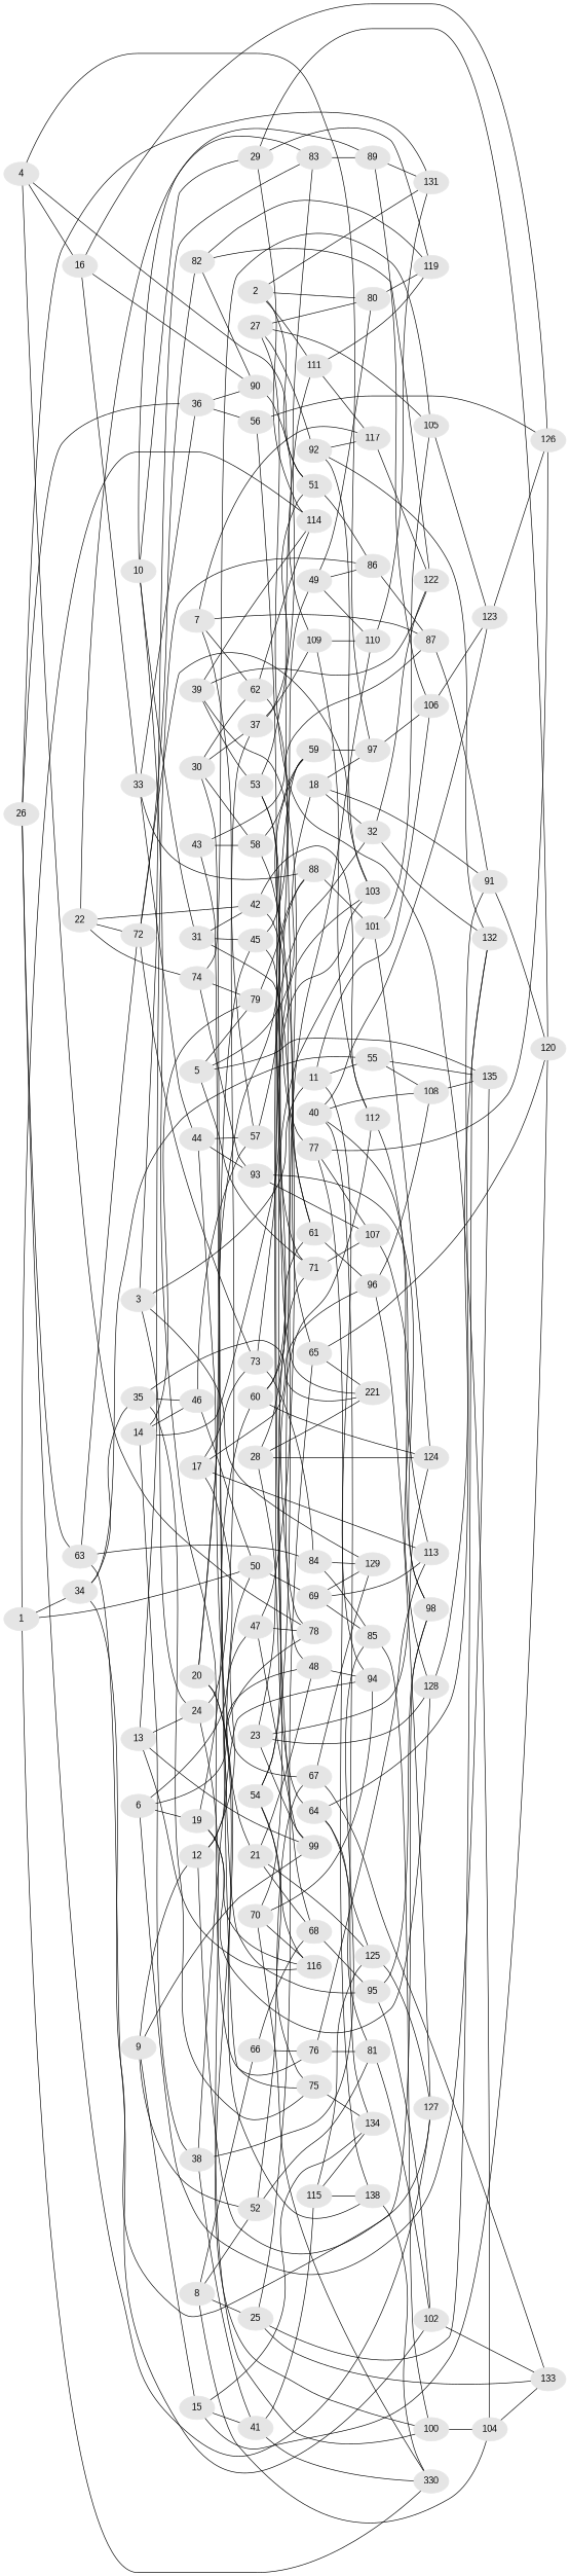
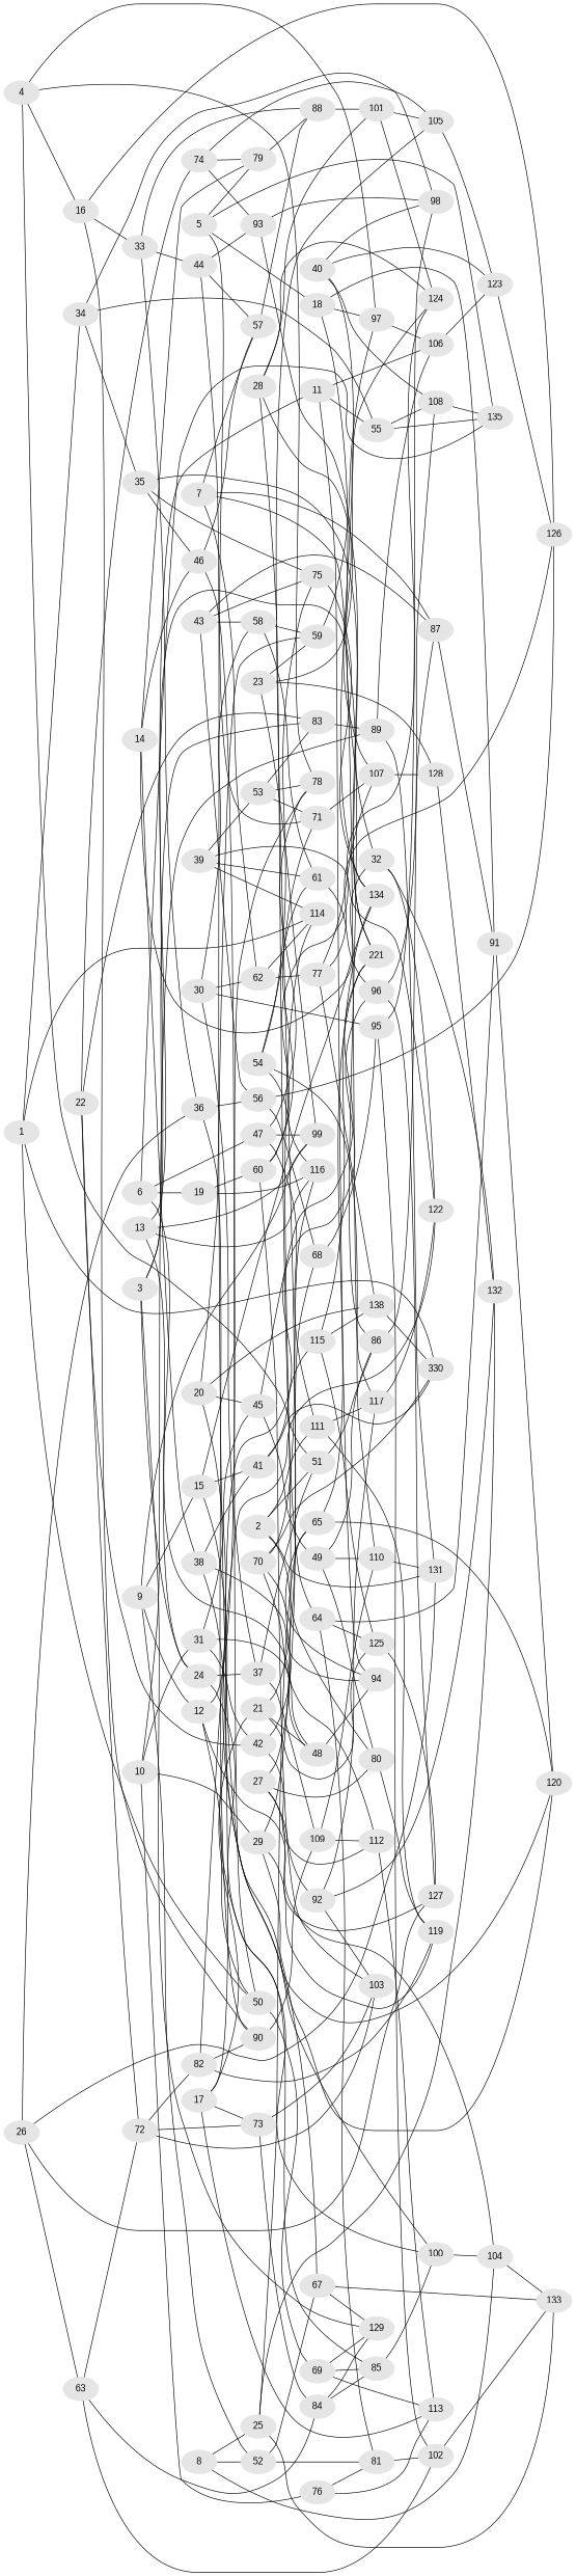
  graph {
    fontname="Liberation Sans"
    rankdir=LR
    node [color=gray90 fontname="Liberation Sans" style=filled]
    edge [fontname="Liberation Sans"]
    1
    34
    50
    114
    n5 [label=330]
    55
    35
    98
    69
    2
    51
    80
    111
    131
    86
    119
    117
    3
    11
    24
    83
    129
    94
    106
    100
    37
    89
    4
    16
    78
    97
    33
    90
    126
    5
    18
    71
    79
    135
    32
    91
    107
    88
    6
    19
    47
    48
    116
    60
    128
    99
    7
    57
    62
    87
    77
    122
    8
    25
    52
-   66
    104
    65
    132
    133
    67
    81
    76
    68
    9
    12
    15
    127
    41
    120
    134
    10
    29
    31
    45
    42
    113
    108
    123
    13
    14
    38
    46
    85
    115
    36
    44
    109
    17
    21
    73
    96
    125
    103
    84
    124
    61
    20
    59
    n105 [label=138]
    n106 [label=221]
    49
    95
    22
    72
    74
    112
    82
    105
    93
    23
    26
    63
    56
    102
    27
    92
    28
    64
    101
    30
    58
    75
    110
    39
    53
    40
    43
    54
    70
    1 -- 34
    1 -- 50
    1 -- 114
    1 -- n5
    34 -- 55
    34 -- 35
    34 -- 98
    50 -- 69
    55 -- 135
    55 -- 108
    35 -- 46
    35 -- n106
    35 -- 75
    69 -- 129
    69 -- 113
    69 -- 85
    2 -- 51
    2 -- 80
    2 -- 111
    2 -- 131
    51 -- 86
    80 -- 119
    111 -- 119
    111 -- 117
    86 -- 87
    117 -- 122
    3 -- 11
    3 -- 24
    3 -- 83
    3 -- 129
    11 -- 55
    11 -- 94
    11 -- 106
    24 -- 100
    24 -- 37
    83 -- 89
    106 -- 123
    100 -- 104
    37 -- 51
    37 -- 109
    89 -- 131
    89 -- 106
    4 -- 51
    4 -- 16
    4 -- 78
    4 -- 97
    16 -- 33
    16 -- 90
    16 -- 126
    97 -- 106
    33 -- 88
    33 -- 36
    33 -- 44
    90 -- 109
    5 -- 18
    5 -- 71
    5 -- 79
    5 -- 135
    18 -- 97
    18 -- 32
    18 -- 91
    71 -- 107
    79 -- 88
    32 -- 122
    32 -- 132
    91 -- 120
    107 -- 128
    88 -- 101
    6 -- 135
    6 -- 19
    6 -- 47
    6 -- 48
    19 -- 116
    19 -- 60
-   19 -- 128
    47 -- 111
    47 -- 78
    47 -- 99
    48 -- 94
    60 -- 103
    60 -- 124
    60 -- 61
    128 -- 132
    7 -- 117
    7 -- 57
    7 -- 62
    7 -- 87
    57 -- 88
    62 -- 114
    62 -- 77
    87 -- 91
    77 -- 126
    77 -- 107
    77 -- n105
    8 -- 25
    8 -- 52
-   8 -- 66
    8 -- 104
    25 -- 65
    25 -- 132
    25 -- 133
    52 -- 67
    52 -- 81
-   66 -- 76
-   66 -- 68
    104 -- 133
    65 -- 120
    65 -- n106
    67 -- 129
    67 -- 133
    81 -- 102
    76 -- 81
    76 -- 113
    68 -- 95
    9 -- 99
    9 -- 52
    9 -- 12
    9 -- 15
    12 -- 50
    12 -- 78
    12 -- 127
    15 -- 41
    15 -- 120
    15 -- 134
    41 -- n5
    41 -- 115
    10 -- 89
    10 -- 76
    10 -- 29
    10 -- 31
    29 -- 114
    29 -- 119
    29 -- 120
    31 -- 48
    31 -- 45
    31 -- 42
    45 -- n106
    45 -- 49
    42 -- 65
    42 -- 112
    108 -- 135
    123 -- 126
    13 -- 86
    13 -- 24
    13 -- 116
    13 -- 99
    14 -- 79
    14 -- 32
    14 -- 38
    14 -- 46
    38 -- 94
    38 -- 41
    38 -- 85
    46 -- 50
    46 -- 57
    85 -- 100
    115 -- 134
    115 -- 125
    115 -- n105
    36 -- 90
    36 -- 56
    44 -- 57
    44 -- 67
    44 -- 93
    109 -- 112
    109 -- 110
    17 -- 113
    17 -- 21
    17 -- 73
    17 -- 96
    21 -- 48
    21 -- 68
    21 -- 125
    73 -- 103
    73 -- 84
    96 -- 127
    96 -- 108
    125 -- 127
    84 -- 129
    84 -- 85
    61 -- 96
    20 -- 100
    20 -- 45
    20 -- 59
    20 -- n105
    59 -- 97
    n105 -- n5
    49 -- 80
    49 -- 86
    49 -- 110
    95 -- 98
    95 -- 102
    22 -- 83
    22 -- 42
    22 -- 72
    22 -- 74
    72 -- 73
    72 -- 103
    72 -- 82
    74 -- 79
    74 -- 105
    74 -- 93
    112 -- 113
    82 -- 119
    82 -- 90
    82 -- 122
    105 -- 123
    93 -- 98
    93 -- 107
    23 -- 128
    23 -- 99
    23 -- 124
    23 -- 59
    26 -- 131
    26 -- 127
    26 -- 36
    26 -- 63
    63 -- 84
    63 -- 72
    63 -- 102
    56 -- 126
    56 -- 68
    102 -- 133
    27 -- 80
    27 -- 104
    27 -- 105
    27 -- 92
    92 -- 117
    92 -- 132
    92 -- 103
    28 -- 124
    28 -- n106
    28 -- 64
    28 -- 101
    64 -- 91
    64 -- 81
    64 -- 125
    101 -- 124
    101 -- 105
    30 -- 37
    30 -- 62
    30 -- 95
    30 -- 58
    58 -- 61
    58 -- 59
    75 -- 134
    110 -- 131
    39 -- 114
    39 -- 122
    39 -- 61
    39 -- 53
    53 -- 83
    53 -- 78
    53 -- 71
    40 -- 98
    40 -- 134
    40 -- 108
    40 -- 123
    43 -- 87
+   43 -- 56
    43 -- 58
    43 -- 75
    54 -- 71
    54 -- 116
    54 -- 75
    54 -- 110
    70 -- n5
    70 -- 94
    70 -- 116
    70 -- 112
  }
